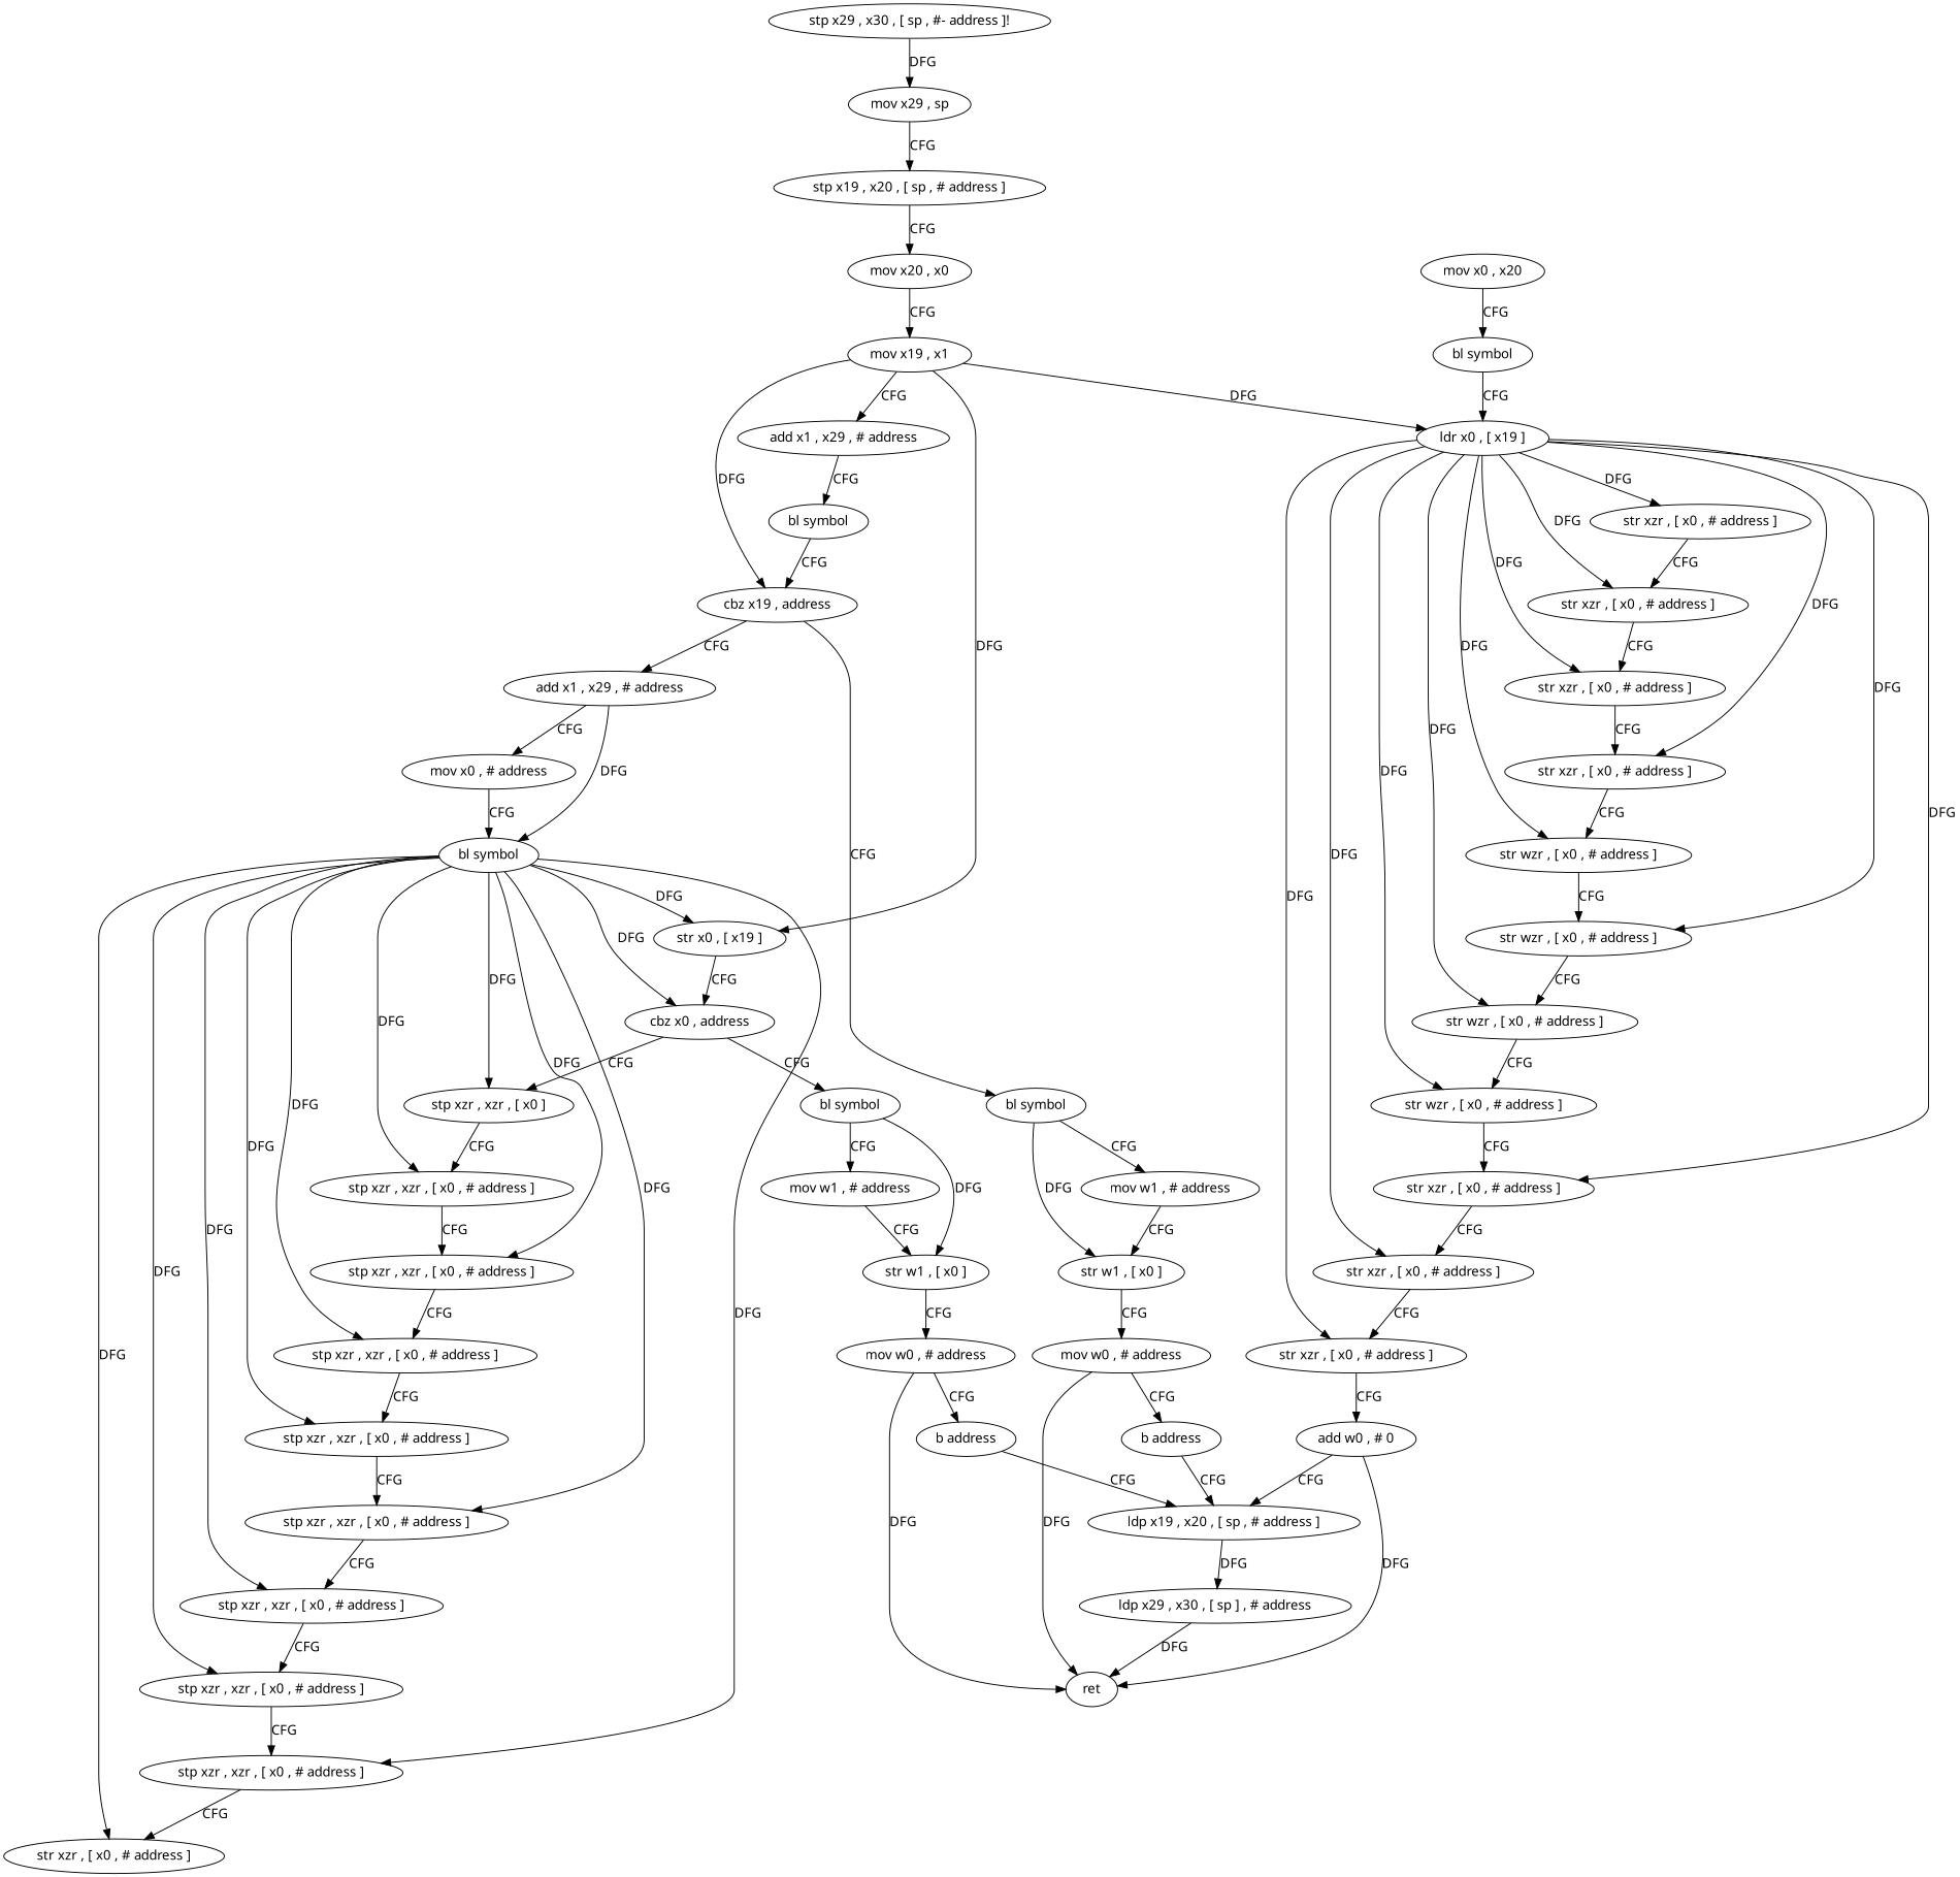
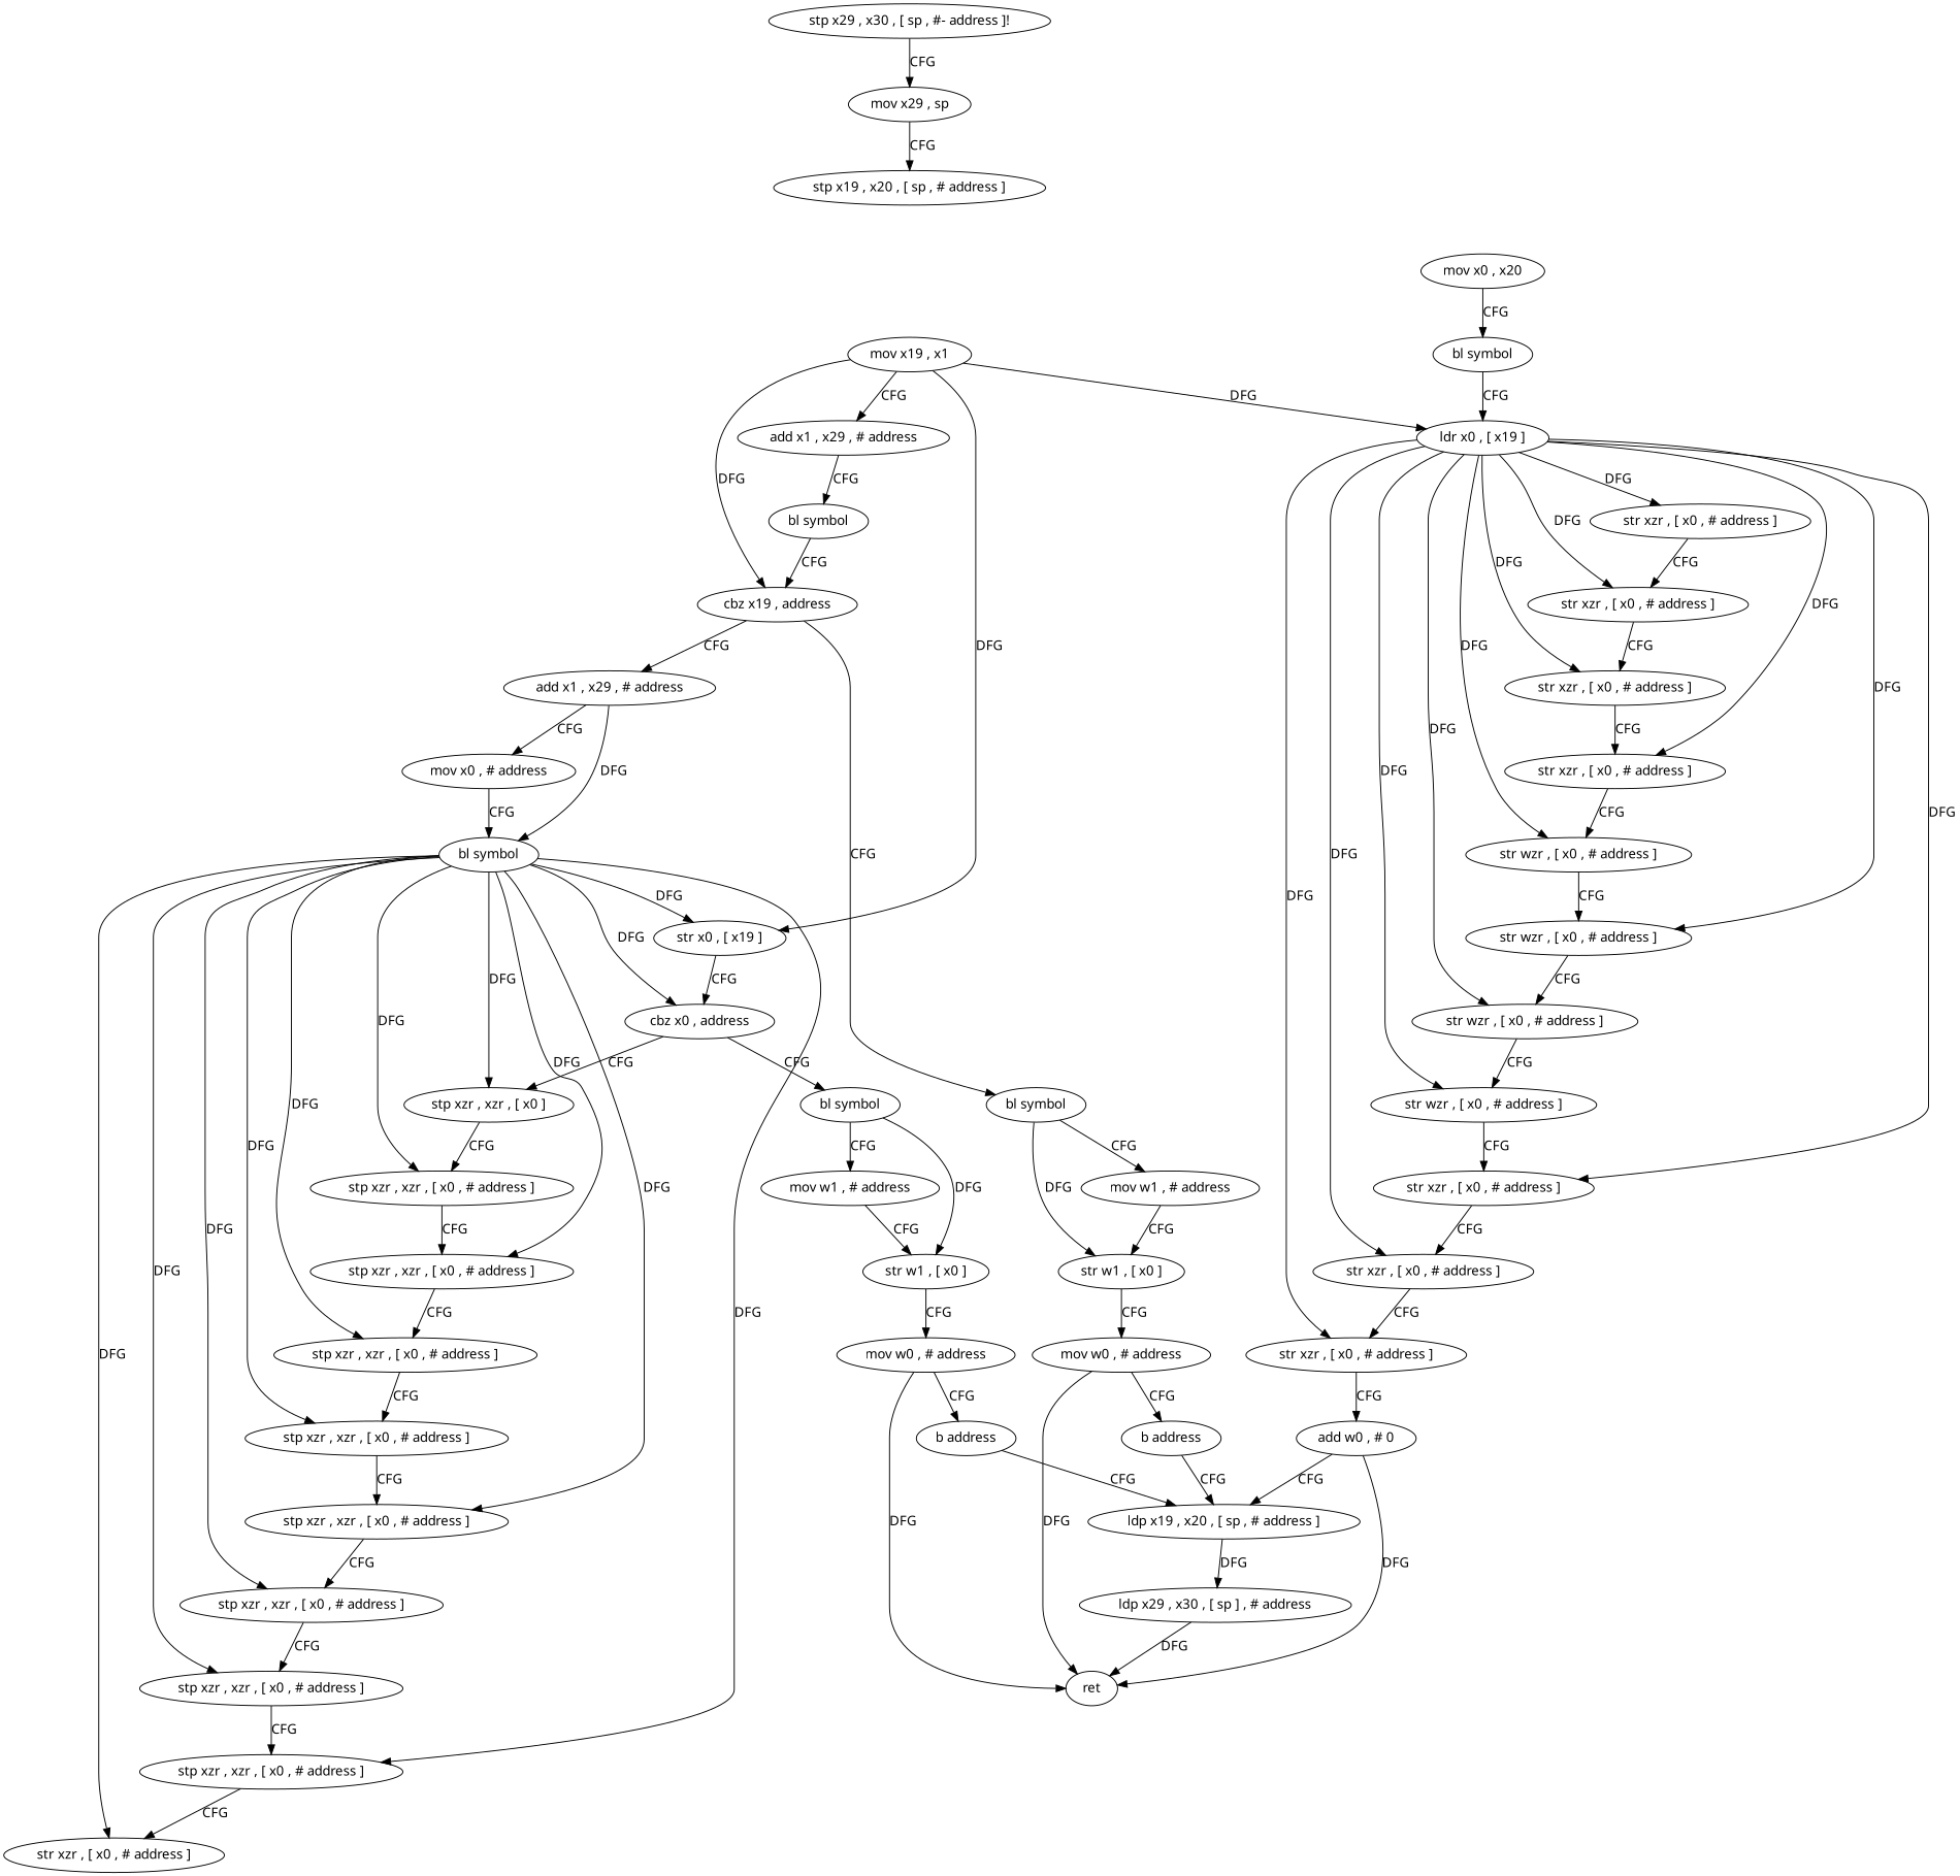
  digraph {
    fontname="Noto Sans"
    node [fontname="Noto Sans"]
    edge [fontname="Noto Sans"]
    n1 [label="stp x29 , x30 , [ sp , #- address ]!"]
    n2 [label="mov x29 , sp"]
    n3 [label="stp x19 , x20 , [ sp , # address ]"]
-   n4 [label="mov x20 , x0"]
    n5 [label="mov x19 , x1"]
    n6 [label="add x1 , x29 , # address"]
    n7 [label="cbz x19 , address"]
    n8 [label="str x0 , [ x19 ]"]
    n9 [label="ldr x0 , [ x19 ]"]
    n10 [label="bl symbol"]
    n11 [label="bl symbol"]
    n12 [label="add x1 , x29 , # address"]
    n13 [label="cbz x0 , address"]
    n14 [label="str xzr , [ x0 , # address ]"]
    n15 [label="str xzr , [ x0 , # address ]"]
    n16 [label="str xzr , [ x0 , # address ]"]
    n17 [label="str xzr , [ x0 , # address ]"]
    n18 [label="str wzr , [ x0 , # address ]"]
    n19 [label="str wzr , [ x0 , # address ]"]
    n20 [label="str wzr , [ x0 , # address ]"]
    n21 [label="str wzr , [ x0 , # address ]"]
    n22 [label="str xzr , [ x0 , # address ]"]
    n23 [label="str xzr , [ x0 , # address ]"]
    n24 [label="str xzr , [ x0 , # address ]"]
    n25 [label="mov w1 , # address"]
    n26 [label="str w1 , [ x0 ]"]
    n27 [label="mov x0 , # address"]
    n28 [label="bl symbol"]
    n29 [label="mov w0 , # address"]
    n30 [label="stp xzr , xzr , [ x0 ]"]
    n31 [label="stp xzr , xzr , [ x0 , # address ]"]
    n32 [label="stp xzr , xzr , [ x0 , # address ]"]
    n33 [label="stp xzr , xzr , [ x0 , # address ]"]
    n34 [label="stp xzr , xzr , [ x0 , # address ]"]
    n35 [label="stp xzr , xzr , [ x0 , # address ]"]
    n36 [label="stp xzr , xzr , [ x0 , # address ]"]
    n37 [label="stp xzr , xzr , [ x0 , # address ]"]
    n38 [label="stp xzr , xzr , [ x0 , # address ]"]
    n39 [label="str xzr , [ x0 , # address ]"]
    n40 [label="b address"]
    n41 [label=ret]
    n42 [label="ldp x19 , x20 , [ sp , # address ]"]
    n43 [label="ldp x29 , x30 , [ sp ] , # address"]
    n44 [label="bl symbol"]
    n45 [label="mov w1 , # address"]
    n46 [label="str w1 , [ x0 ]"]
    n47 [label="mov w0 , # address"]
    n48 [label="b address"]
    n49 [label="mov x0 , x20"]
    n50 [label="bl symbol"]
    n51 [label="add w0 , # 0"]
-   n1 -> n2 [label=DFG]
+   n1 -> n2 [label=CFG]
    n2 -> n3 [label=CFG]
-   n3 -> n4 [label=CFG]
-   n4 -> n5 [label=CFG]
    n5 -> n6 [label=CFG]
    n5 -> n7 [label=DFG]
    n5 -> n8 [label=DFG]
    n5 -> n9 [label=DFG]
    n6 -> n10 [label=CFG]
    n7 -> n11 [label=CFG]
    n7 -> n12 [label=CFG]
    n8 -> n13 [label=CFG]
    n9 -> n14 [label=DFG]
    n9 -> n15 [label=DFG]
    n9 -> n16 [label=DFG]
    n9 -> n17 [label=DFG]
    n9 -> n18 [label=DFG]
    n9 -> n19 [label=DFG]
    n9 -> n20 [label=DFG]
    n9 -> n21 [label=DFG]
    n9 -> n22 [label=DFG]
    n9 -> n23 [label=DFG]
    n9 -> n24 [label=DFG]
    n10 -> n7 [label=CFG]
    n11 -> n25 [label=CFG]
    n11 -> n26 [label=DFG]
    n12 -> n27 [label=CFG]
    n12 -> n28 [label=DFG]
    n13 -> n30 [label=CFG]
    n13 -> n44 [label=CFG]
    n14 -> n15 [label=CFG]
    n15 -> n16 [label=CFG]
    n16 -> n17 [label=CFG]
    n17 -> n18 [label=CFG]
    n18 -> n19 [label=CFG]
    n19 -> n20 [label=CFG]
    n20 -> n21 [label=CFG]
    n21 -> n22 [label=CFG]
    n22 -> n23 [label=CFG]
    n23 -> n24 [label=CFG]
    n24 -> n51 [label=CFG]
    n25 -> n26 [label=CFG]
    n26 -> n29 [label=CFG]
    n27 -> n28 [label=CFG]
    n28 -> n8 [label=DFG]
    n28 -> n13 [label=DFG]
    n28 -> n30 [label=DFG]
    n28 -> n31 [label=DFG]
    n28 -> n32 [label=DFG]
    n28 -> n33 [label=DFG]
    n28 -> n34 [label=DFG]
    n28 -> n35 [label=DFG]
    n28 -> n36 [label=DFG]
    n28 -> n37 [label=DFG]
    n28 -> n38 [label=DFG]
    n28 -> n39 [label=DFG]
    n29 -> n40 [label=CFG]
    n29 -> n41 [label=DFG]
    n30 -> n31 [label=CFG]
    n31 -> n32 [label=CFG]
    n32 -> n33 [label=CFG]
    n33 -> n34 [label=CFG]
    n34 -> n35 [label=CFG]
    n35 -> n36 [label=CFG]
    n36 -> n37 [label=CFG]
    n37 -> n38 [label=CFG]
    n38 -> n39 [label=CFG]
    n40 -> n42 [label=CFG]
    n42 -> n43 [label=DFG]
    n43 -> n41 [label=DFG]
    n44 -> n45 [label=CFG]
    n44 -> n46 [label=DFG]
    n45 -> n46 [label=CFG]
    n46 -> n47 [label=CFG]
    n47 -> n41 [label=DFG]
    n47 -> n48 [label=CFG]
    n48 -> n42 [label=CFG]
    n49 -> n50 [label=CFG]
    n50 -> n9 [label=CFG]
    n51 -> n41 [label=DFG]
    n51 -> n42 [label=CFG]
  }
